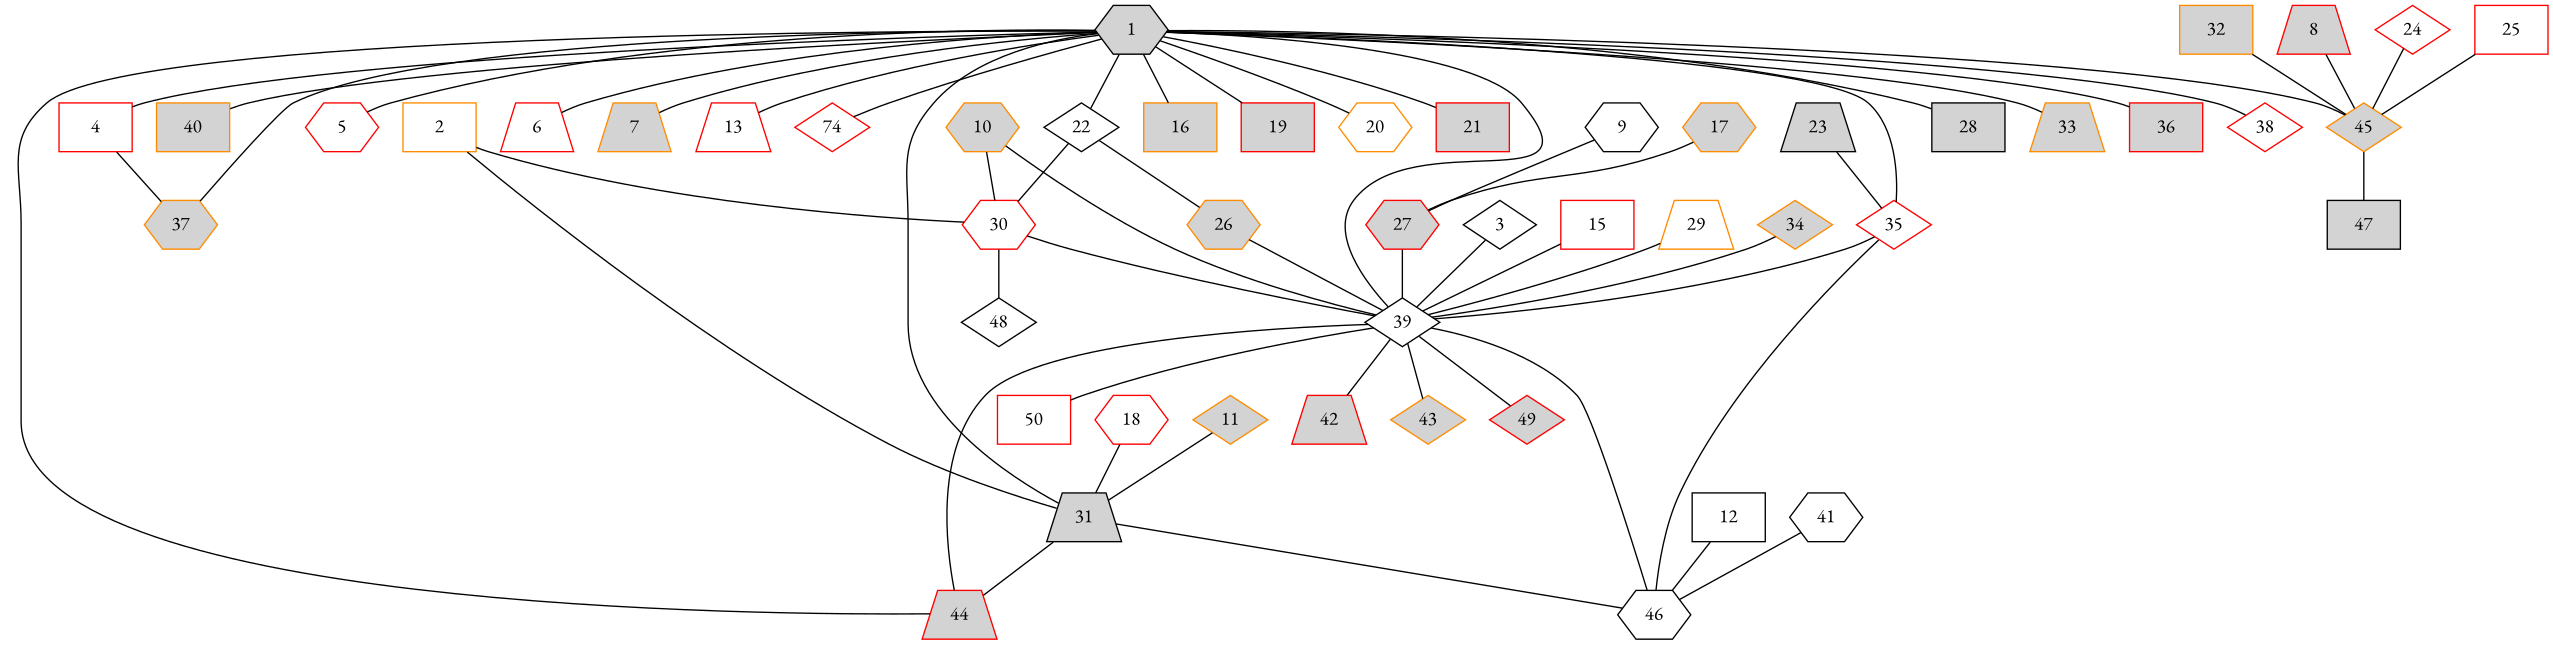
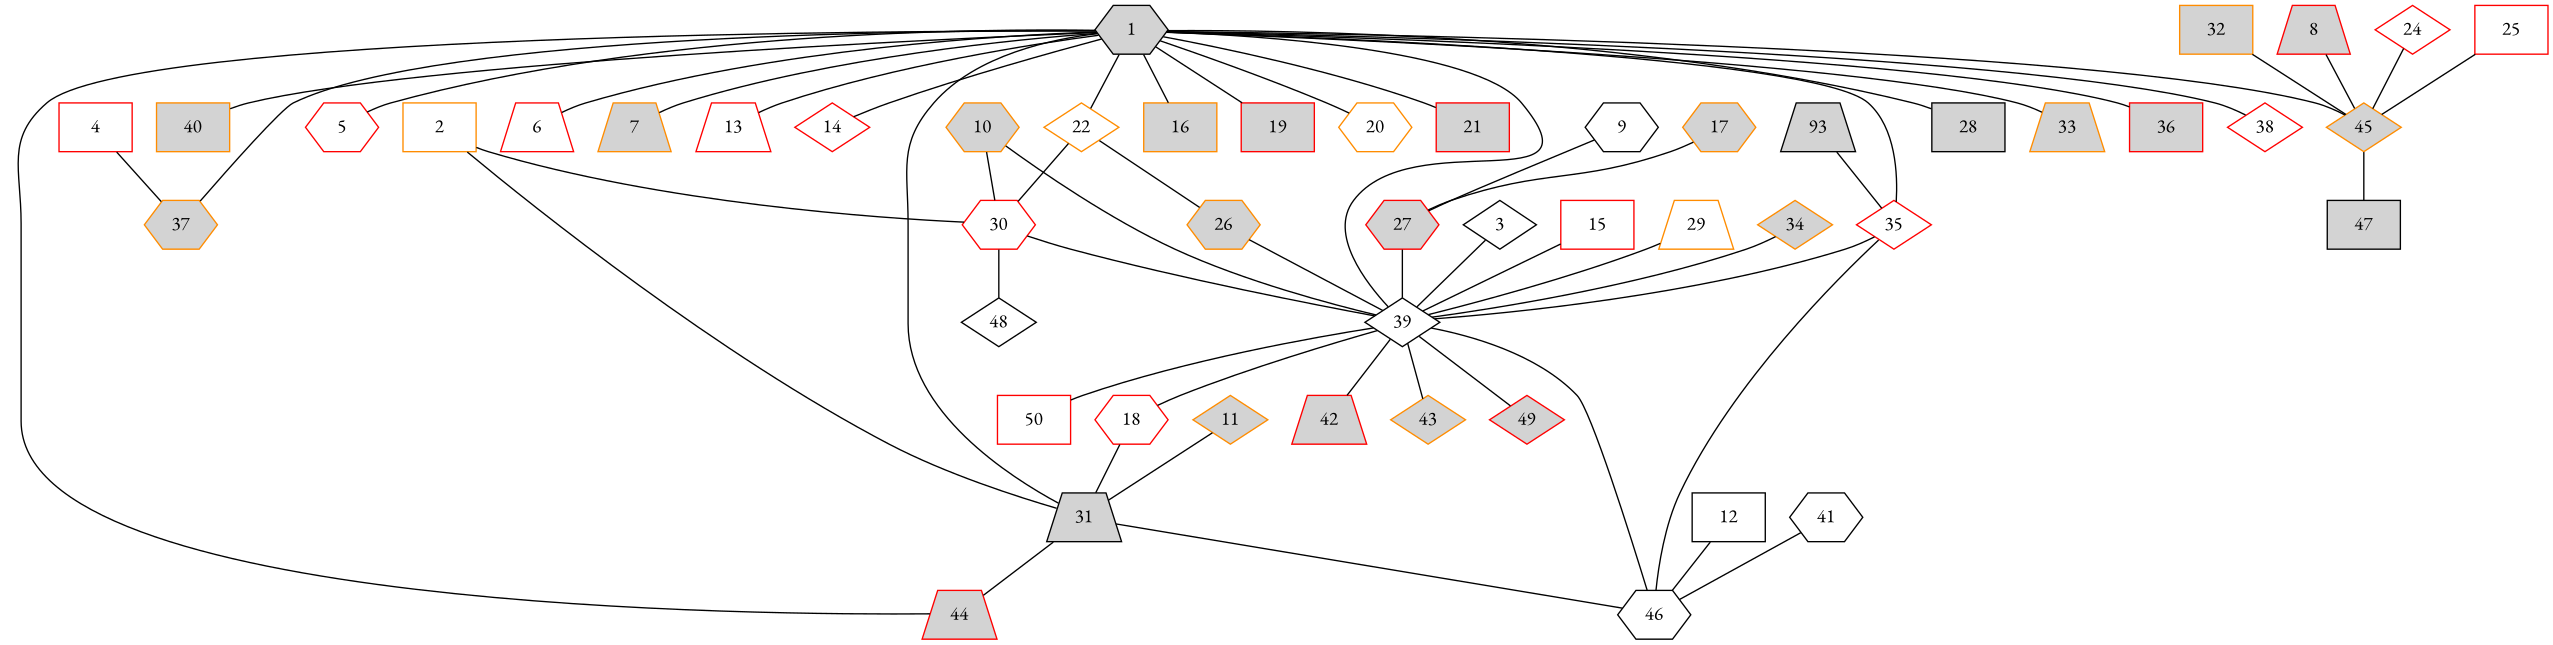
  graph {
    fontname="EB Garamond"
    node [color=red fillcolor=lightgrey fontname="EB Garamond" shape=box style=filled]
    edge [fontname="EB Garamond" weight=1.0]
    1 [color=black shape=hexagon]
    4 [fillcolor=white]
    5 [fillcolor=white shape=hexagon]
    6 [fillcolor=white shape=trapezium]
    7 [color=darkorange shape=trapezium]
    13 [fillcolor=white shape=trapezium]
-   14 [fillcolor=white shape=diamond label=74]
+   14 [fillcolor=white shape=diamond]
    16 [color=darkorange]
    19
    20 [color=darkorange fillcolor=white shape=hexagon]
    21
-   22 [color=black fillcolor=white shape=diamond]
+   22 [color=darkorange fillcolor=white shape=diamond]
    28 [color=black]
    31 [color=black shape=trapezium]
    33 [color=darkorange shape=trapezium]
    35 [fillcolor=white shape=diamond]
    36
    37 [color=darkorange shape=hexagon]
    38 [fillcolor=white shape=diamond]
    39 [color=black fillcolor=white shape=diamond]
    40 [color=darkorange]
    44 [shape=trapezium]
    45 [color=darkorange shape=diamond]
    30 [fillcolor=white shape=hexagon]
    26 [color=darkorange shape=hexagon]
    46 [color=black fillcolor=white shape=hexagon]
    42 [shape=trapezium]
    43 [color=darkorange shape=diamond]
    49 [shape=diamond]
    50 [fillcolor=white]
    47 [color=black]
    2 [color=darkorange fillcolor=white]
    48 [color=black fillcolor=white shape=diamond]
    3 [color=black fillcolor=white shape=diamond]
    8 [shape=trapezium]
    9 [color=black fillcolor=white shape=hexagon]
    27 [shape=hexagon]
    10 [color=darkorange shape=hexagon]
    11 [color=darkorange shape=diamond]
    12 [color=black fillcolor=white]
    15 [fillcolor=white]
    17 [color=darkorange shape=hexagon]
    18 [fillcolor=white shape=hexagon]
-   23 [color=black shape=trapezium]
+   23 [color=black shape=trapezium label=93]
    24 [fillcolor=white shape=diamond]
    25 [fillcolor=white]
    29 [color=darkorange fillcolor=white shape=trapezium]
    32 [color=darkorange]
    34 [color=darkorange shape=diamond]
    41 [color=black fillcolor=white shape=hexagon]
-   1 -- 4
    1 -- 5
    1 -- 6
    1 -- 7
    1 -- 13
    1 -- 14
    1 -- 16
    1 -- 19
    1 -- 20
    1 -- 21
    1 -- 22
    1 -- 28
    1 -- 31
    1 -- 33
    1 -- 35
    1 -- 36
    1 -- 37
    1 -- 38
    1 -- 39
    1 -- 40
    1 -- 44
    1 -- 45
    4 -- 37
    22 -- 30
    22 -- 26
    31 -- 44
    31 -- 46
    35 -- 39
    35 -- 46
-   39 -- 44
+   39 -- 18
    39 -- 46
    39 -- 42
    39 -- 43
    39 -- 49
    39 -- 50
    45 -- 47
    30 -- 39
    30 -- 48
    26 -- 39
    2 -- 31
    2 -- 30
    3 -- 39
    8 -- 45
    9 -- 27
    27 -- 39
    10 -- 39
    10 -- 30
    11 -- 31
    12 -- 46
    15 -- 39
    17 -- 27
    18 -- 31
    23 -- 35
    24 -- 45
    25 -- 45
    29 -- 39
    32 -- 45
    34 -- 39
    41 -- 46
  }
